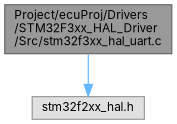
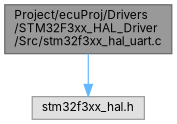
  digraph {
    fontname=Inter
    node [fontname=Inter fontsize=10 shape=box style=filled]
    n1 [color=gray40 fillcolor=grey60 fontcolor=black height=0.2 label="Project/ecuProj/Drivers\l/STM32F3xx_HAL_Driver\l/Src/stm32f3xx_hal_uart.c" width=0.4]
-   n2 [color=grey60 fillcolor="#E0E0E0" height=0.2 label="stm32f2xx_hal.h" width=0.4]
+   n2 [color=grey60 fillcolor="#E0E0E0" height=0.2 label="stm32f3xx_hal.h" width=0.4]
    n1 -> n2 [color=steelblue1 fontname=Inter fontsize=10 labelfontname=Helvetica labelfontsize=10 style=solid]
  }
